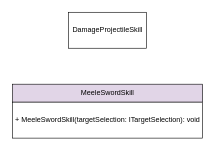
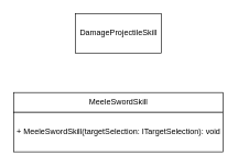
  <mxCell id="0" />
  <mxCell id="1" parent="0" />
  <mxCell id="2" value="DamageProjectileSkill" style="rounded=0;whiteSpace=wrap;html=1;" vertex="1" parent="1"><mxGeometry x="113.75" y="20" width="130" height="60" as="geometry" /></mxCell>
- <mxCell id="3" value="MeeleSwordSkill" style="rounded=0;whiteSpace=wrap;html=1;fillColor=#e1d5e7;" vertex="1" parent="1"><mxGeometry x="20" y="140" width="317.5" height="30" as="geometry" /></mxCell>
+ <mxCell id="3" value="MeeleSwordSkill" style="rounded=0;whiteSpace=wrap;html=1;" vertex="1" parent="1"><mxGeometry x="20" y="140" width="317.5" height="30" as="geometry" /></mxCell>
  <mxCell id="4" value="+ MeeleSwordSkill(targetSelection: ITargetSelection): void" style="rounded=0;whiteSpace=wrap;html=1;" vertex="1" parent="1"><mxGeometry x="20" y="170" width="317.5" height="60" as="geometry" /></mxCell>
